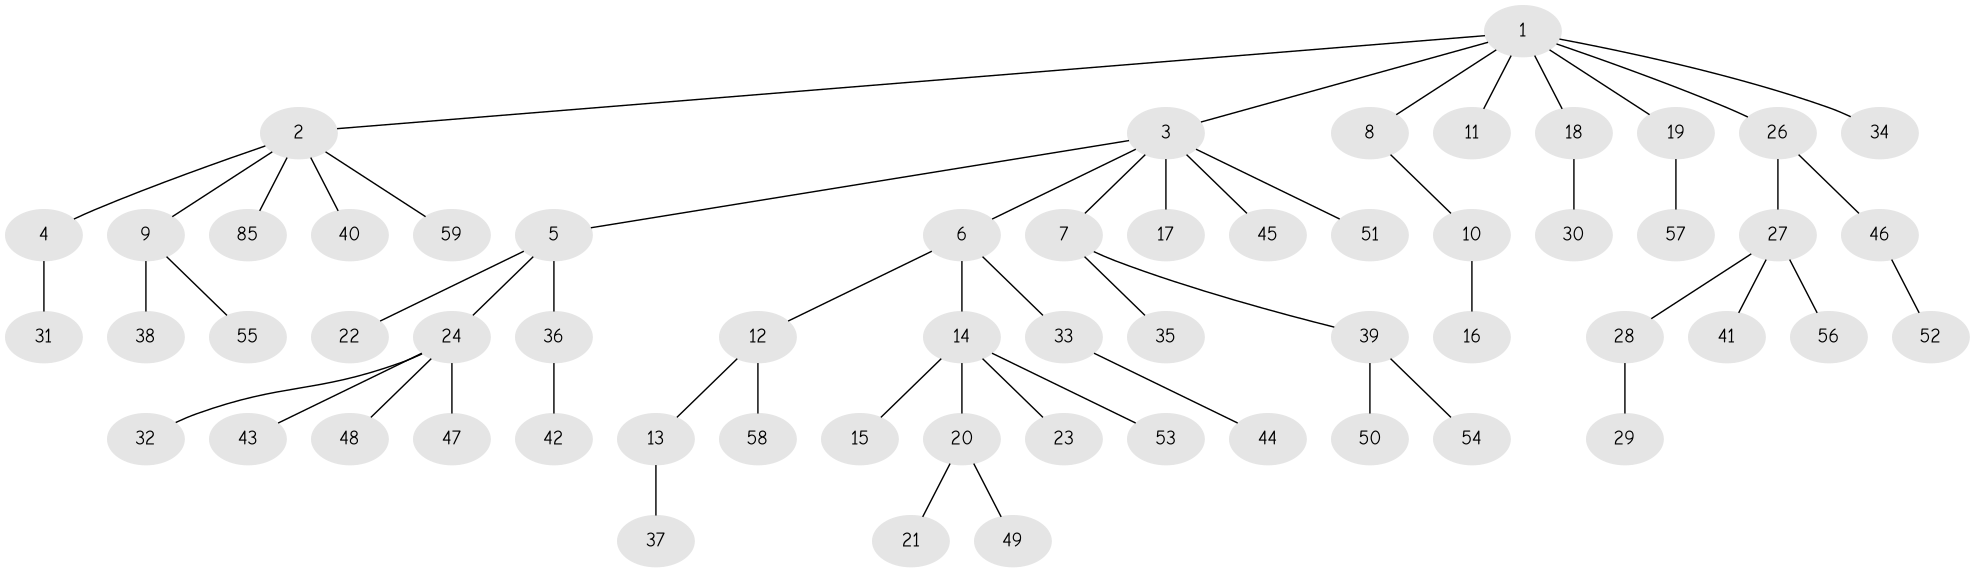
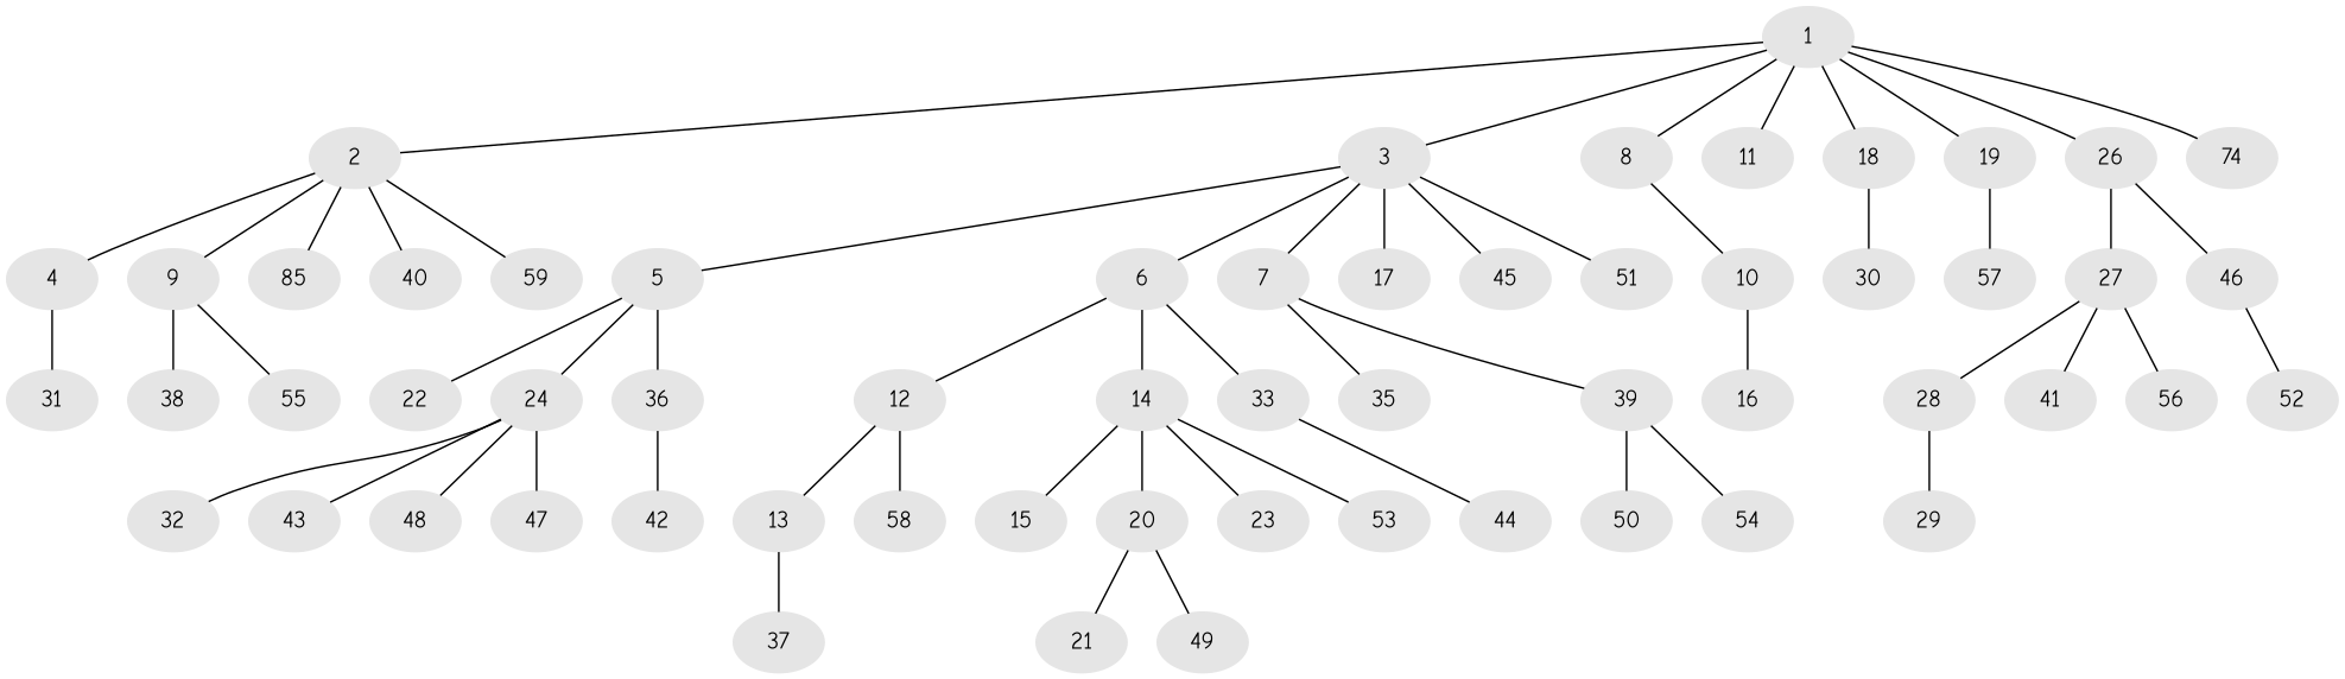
  graph {
    fontname="Comic Neue"
    node [color=gray90 fontname="Comic Neue" style=filled]
    edge [fontname="Comic Neue"]
    1
    2
    3
    8
    11
    18
    19
    26
-   34
+   34 [label=74]
    4
    9
    n12 [label=85]
    40
    59
    5
    6
    7
    17
    45
    51
    10
    30
    57
    27
    46
    31
    38
    55
    22
    24
    36
    12
    14
    33
    35
    39
    32
    43
    48
    47
    42
    13
    58
    15
    20
    23
    53
    44
    50
    54
    16
    37
    21
    49
    28
    41
    56
    52
    29
    1 -- 2
    1 -- 3
    1 -- 8
    1 -- 11
    1 -- 18
    1 -- 19
    1 -- 26
    1 -- 34
    2 -- 4
    2 -- 9
    2 -- n12
    2 -- 40
    2 -- 59
    3 -- 5
    3 -- 6
    3 -- 7
    3 -- 17
    3 -- 45
    3 -- 51
    8 -- 10
    18 -- 30
    19 -- 57
    26 -- 27
    26 -- 46
    4 -- 31
    9 -- 38
    9 -- 55
    5 -- 22
    5 -- 24
    5 -- 36
    6 -- 12
    6 -- 14
    6 -- 33
    7 -- 35
    7 -- 39
    10 -- 16
    27 -- 28
    27 -- 41
    27 -- 56
    46 -- 52
    24 -- 32
    24 -- 43
    24 -- 48
    24 -- 47
    36 -- 42
    12 -- 13
    12 -- 58
    14 -- 15
    14 -- 20
    14 -- 23
    14 -- 53
    33 -- 44
    39 -- 50
    39 -- 54
    13 -- 37
    20 -- 21
    20 -- 49
    28 -- 29
  }
